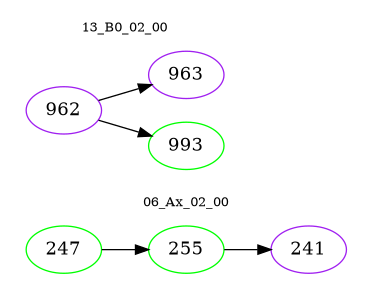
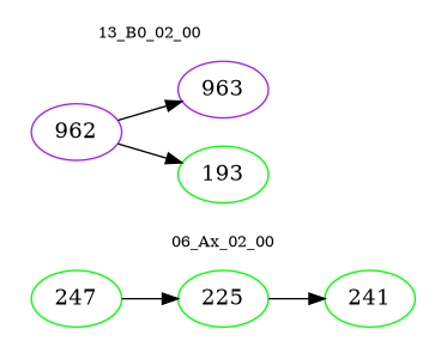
  digraph {
    rankdir=LR
    node [color=green]
    edge [color=black]
    n1 [label=247]
-   n2 [color=purple label=241]
-   n3 [label=255]
+   n2 [label=241]
+   n3 [label=225]
    n4 [color=purple label=962]
-   n5 [label=993]
+   n5 [label=193]
    n6 [color=purple label=963]
    subgraph cluster_1 {
      color=white
      fontsize=10
      label="06_Ax_02_00"
      n1
      n2
      n3
    }
    subgraph cluster_2 {
      color=white
      fontsize=10
      label="13_B0_02_00"
      n4
      n5
      n6
    }
    n1 -> n3
    n3 -> n2
    n4 -> n5
    n4 -> n6
  }
